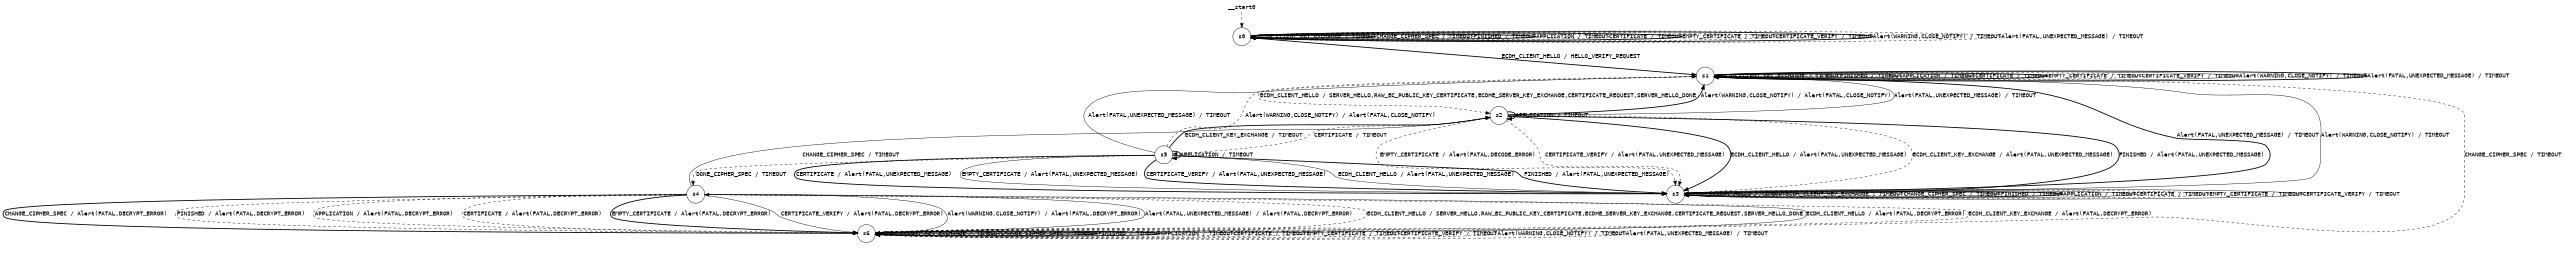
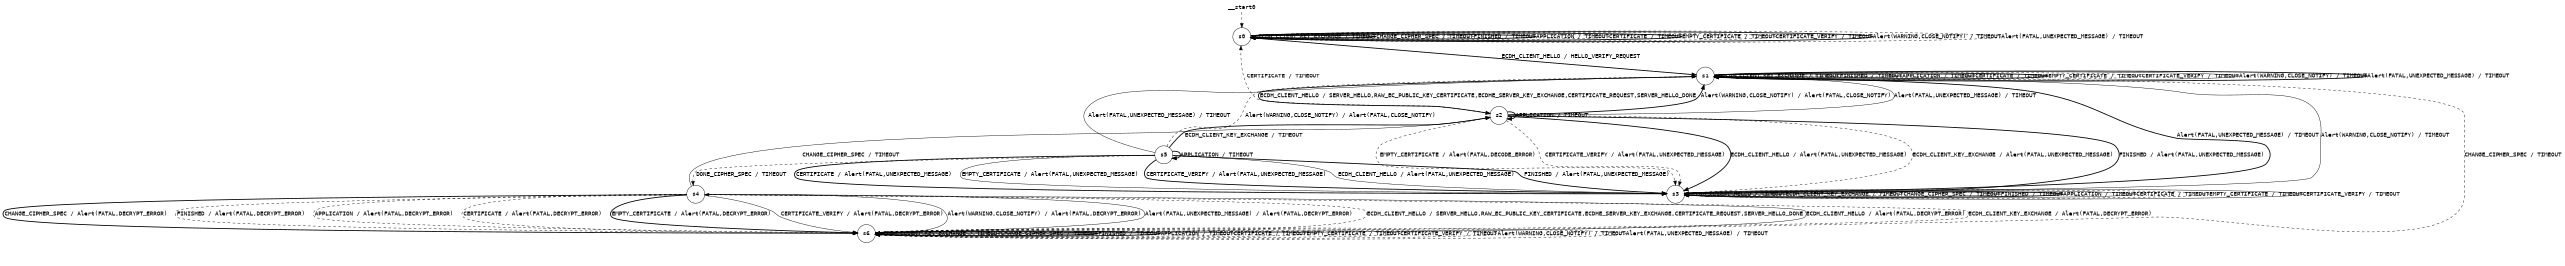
  digraph {
    fontname="DejaVu Sans Mono"
    node [fontname="DejaVu Sans Mono" shape=circle]
    edge [fontname="DejaVu Sans Mono" style=dashed]
    n1 [label=s0]
    n2 [label=s1]
    n3 [label=s2]
    n4 [label=s6]
    n5 [label=s3]
    n6 [label=s5]
    n7 [label=s4]
    __start0 [height=0 shape=none width=0]
    n1 -> n1 [label="ECDH_CLIENT_KEY_EXCHANGE / TIMEOUT"]
    n1 -> n1 [label="CHANGE_CIPHER_SPEC / TIMEOUT" style=bold]
    n1 -> n1 [label="FINISHED / TIMEOUT"]
    n1 -> n1 [label="APPLICATION / TIMEOUT" style=bold]
    n1 -> n1 [label="CERTIFICATE / TIMEOUT"]
    n1 -> n1 [label="EMPTY_CERTIFICATE / TIMEOUT" style=bold]
    n1 -> n1 [label="CERTIFICATE_VERIFY / TIMEOUT"]
    n1 -> n1 [label="Alert(WARNING,CLOSE_NOTIFY) / TIMEOUT" style=bold]
    n1 -> n1 [label="Alert(FATAL,UNEXPECTED_MESSAGE) / TIMEOUT"]
    n1 -> n2 [label="ECDH_CLIENT_HELLO / HELLO_VERIFY_REQUEST" style=bold]
    n2 -> n2 [label="ECDH_CLIENT_KEY_EXCHANGE / TIMEOUT" style=bold]
    n2 -> n2 [label="FINISHED / TIMEOUT"]
    n2 -> n2 [label="APPLICATION / TIMEOUT" style=solid]
    n2 -> n2 [label="CERTIFICATE / TIMEOUT" style=solid]
    n2 -> n2 [label="EMPTY_CERTIFICATE / TIMEOUT" style=bold]
    n2 -> n2 [label="CERTIFICATE_VERIFY / TIMEOUT"]
    n2 -> n2 [label="Alert(WARNING,CLOSE_NOTIFY) / TIMEOUT" style=solid]
    n2 -> n2 [label="Alert(FATAL,UNEXPECTED_MESSAGE) / TIMEOUT" style=bold]
-   n2 -> n3 [label="ECDH_CLIENT_HELLO / SERVER_HELLO,RAW_EC_PUBLIC_KEY_CERTIFICATE,ECDHE_SERVER_KEY_EXCHANGE,CERTIFICATE_REQUEST,SERVER_HELLO_DONE"]
+   n2 -> n3 [label="ECDH_CLIENT_HELLO / SERVER_HELLO,RAW_EC_PUBLIC_KEY_CERTIFICATE,ECDHE_SERVER_KEY_EXCHANGE,CERTIFICATE_REQUEST,SERVER_HELLO_DONE" style=bold]
    n2 -> n4 [label="CHANGE_CIPHER_SPEC / TIMEOUT"]
    n3 -> n2 [label="Alert(WARNING,CLOSE_NOTIFY) / Alert(FATAL,CLOSE_NOTIFY)" style=bold]
    n3 -> n2 [label="Alert(FATAL,UNEXPECTED_MESSAGE) / TIMEOUT" style=solid]
    n3 -> n3 [label="APPLICATION / TIMEOUT" style=bold]
    n3 -> n5 [label="ECDH_CLIENT_HELLO / Alert(FATAL,UNEXPECTED_MESSAGE)" style=bold]
    n3 -> n5 [label="ECDH_CLIENT_KEY_EXCHANGE / Alert(FATAL,UNEXPECTED_MESSAGE)"]
    n3 -> n5 [label="FINISHED / Alert(FATAL,UNEXPECTED_MESSAGE)" style=bold]
    n3 -> n5 [label="EMPTY_CERTIFICATE / Alert(FATAL,DECODE_ERROR)"]
    n3 -> n5 [label="CERTIFICATE_VERIFY / Alert(FATAL,UNEXPECTED_MESSAGE)"]
-   n3 -> n6 [label="CERTIFICATE / TIMEOUT"]
+   n3 -> n1 [label="CERTIFICATE / TIMEOUT"]
    n4 -> n4 [label="ECDH_CLIENT_KEY_EXCHANGE / TIMEOUT" style=bold]
    n4 -> n4 [label="CHANGE_CIPHER_SPEC / TIMEOUT"]
    n4 -> n4 [label="FINISHED / TIMEOUT" style=bold]
    n4 -> n4 [label="APPLICATION / TIMEOUT" style=bold]
    n4 -> n4 [label="CERTIFICATE / TIMEOUT"]
    n4 -> n4 [label="EMPTY_CERTIFICATE / TIMEOUT"]
    n4 -> n4 [label="CERTIFICATE_VERIFY / TIMEOUT"]
    n4 -> n4 [label="Alert(WARNING,CLOSE_NOTIFY) / TIMEOUT"]
    n4 -> n4 [label="Alert(FATAL,UNEXPECTED_MESSAGE) / TIMEOUT"]
    n4 -> n7 [label="ECDH_CLIENT_HELLO / SERVER_HELLO,RAW_EC_PUBLIC_KEY_CERTIFICATE,ECDHE_SERVER_KEY_EXCHANGE,CERTIFICATE_REQUEST,SERVER_HELLO_DONE"]
    n5 -> n2 [label="Alert(WARNING,CLOSE_NOTIFY) / TIMEOUT" style=solid]
    n5 -> n2 [label="Alert(FATAL,UNEXPECTED_MESSAGE) / TIMEOUT" style=bold]
    n5 -> n5 [label="ECDH_CLIENT_HELLO / TIMEOUT" style=solid]
    n5 -> n5 [label="ECDH_CLIENT_KEY_EXCHANGE / TIMEOUT"]
    n5 -> n5 [label="CHANGE_CIPHER_SPEC / TIMEOUT"]
    n5 -> n5 [label="FINISHED / TIMEOUT" style=solid]
    n5 -> n5 [label="APPLICATION / TIMEOUT" style=bold]
    n5 -> n5 [label="CERTIFICATE / TIMEOUT" style=solid]
    n5 -> n5 [label="EMPTY_CERTIFICATE / TIMEOUT"]
    n5 -> n5 [label="CERTIFICATE_VERIFY / TIMEOUT" style=solid]
    n6 -> n2 [label="Alert(WARNING,CLOSE_NOTIFY) / Alert(FATAL,CLOSE_NOTIFY)"]
    n6 -> n2 [label="Alert(FATAL,UNEXPECTED_MESSAGE) / TIMEOUT" style=solid]
    n6 -> n3 [label="ECDH_CLIENT_KEY_EXCHANGE / TIMEOUT" style=bold]
    n6 -> n5 [label="ECDH_CLIENT_HELLO / Alert(FATAL,UNEXPECTED_MESSAGE)" style=solid]
    n6 -> n5 [label="FINISHED / Alert(FATAL,UNEXPECTED_MESSAGE)" style=bold]
    n6 -> n5 [label="CERTIFICATE / Alert(FATAL,UNEXPECTED_MESSAGE)" style=bold]
    n6 -> n5 [label="EMPTY_CERTIFICATE / Alert(FATAL,UNEXPECTED_MESSAGE)" style=solid]
    n6 -> n5 [label="CERTIFICATE_VERIFY / Alert(FATAL,UNEXPECTED_MESSAGE)" style=bold]
    n6 -> n6 [label="APPLICATION / TIMEOUT" style=bold]
    n6 -> n7 [label="DONE_CIPHER_SPEC / TIMEOUT"]
    n7 -> n3 [label="CHANGE_CIPHER_SPEC / TIMEOUT" style=solid]
    n7 -> n4 [label="ECDH_CLIENT_HELLO / Alert(FATAL,DECRYPT_ERROR)" style=solid]
    n7 -> n4 [label="ECDH_CLIENT_KEY_EXCHANGE / Alert(FATAL,DECRYPT_ERROR)"]
    n7 -> n4 [label="CHANGE_CIPHER_SPEC / Alert(FATAL,DECRYPT_ERROR)" style=bold]
    n7 -> n4 [label="FINISHED / Alert(FATAL,DECRYPT_ERROR)"]
    n7 -> n4 [label="APPLICATION / Alert(FATAL,DECRYPT_ERROR)"]
    n7 -> n4 [label="CERTIFICATE / Alert(FATAL,DECRYPT_ERROR)"]
    n7 -> n4 [label="EMPTY_CERTIFICATE / Alert(FATAL,DECRYPT_ERROR)" style=bold]
    n7 -> n4 [label="CERTIFICATE_VERIFY / Alert(FATAL,DECRYPT_ERROR)" style=solid]
    n7 -> n4 [label="Alert(WARNING,CLOSE_NOTIFY) / Alert(FATAL,DECRYPT_ERROR)" style=solid]
    n7 -> n4 [label="Alert(FATAL,UNEXPECTED_MESSAGE) / Alert(FATAL,DECRYPT_ERROR)" style=solid]
    __start0 -> n1
  }
